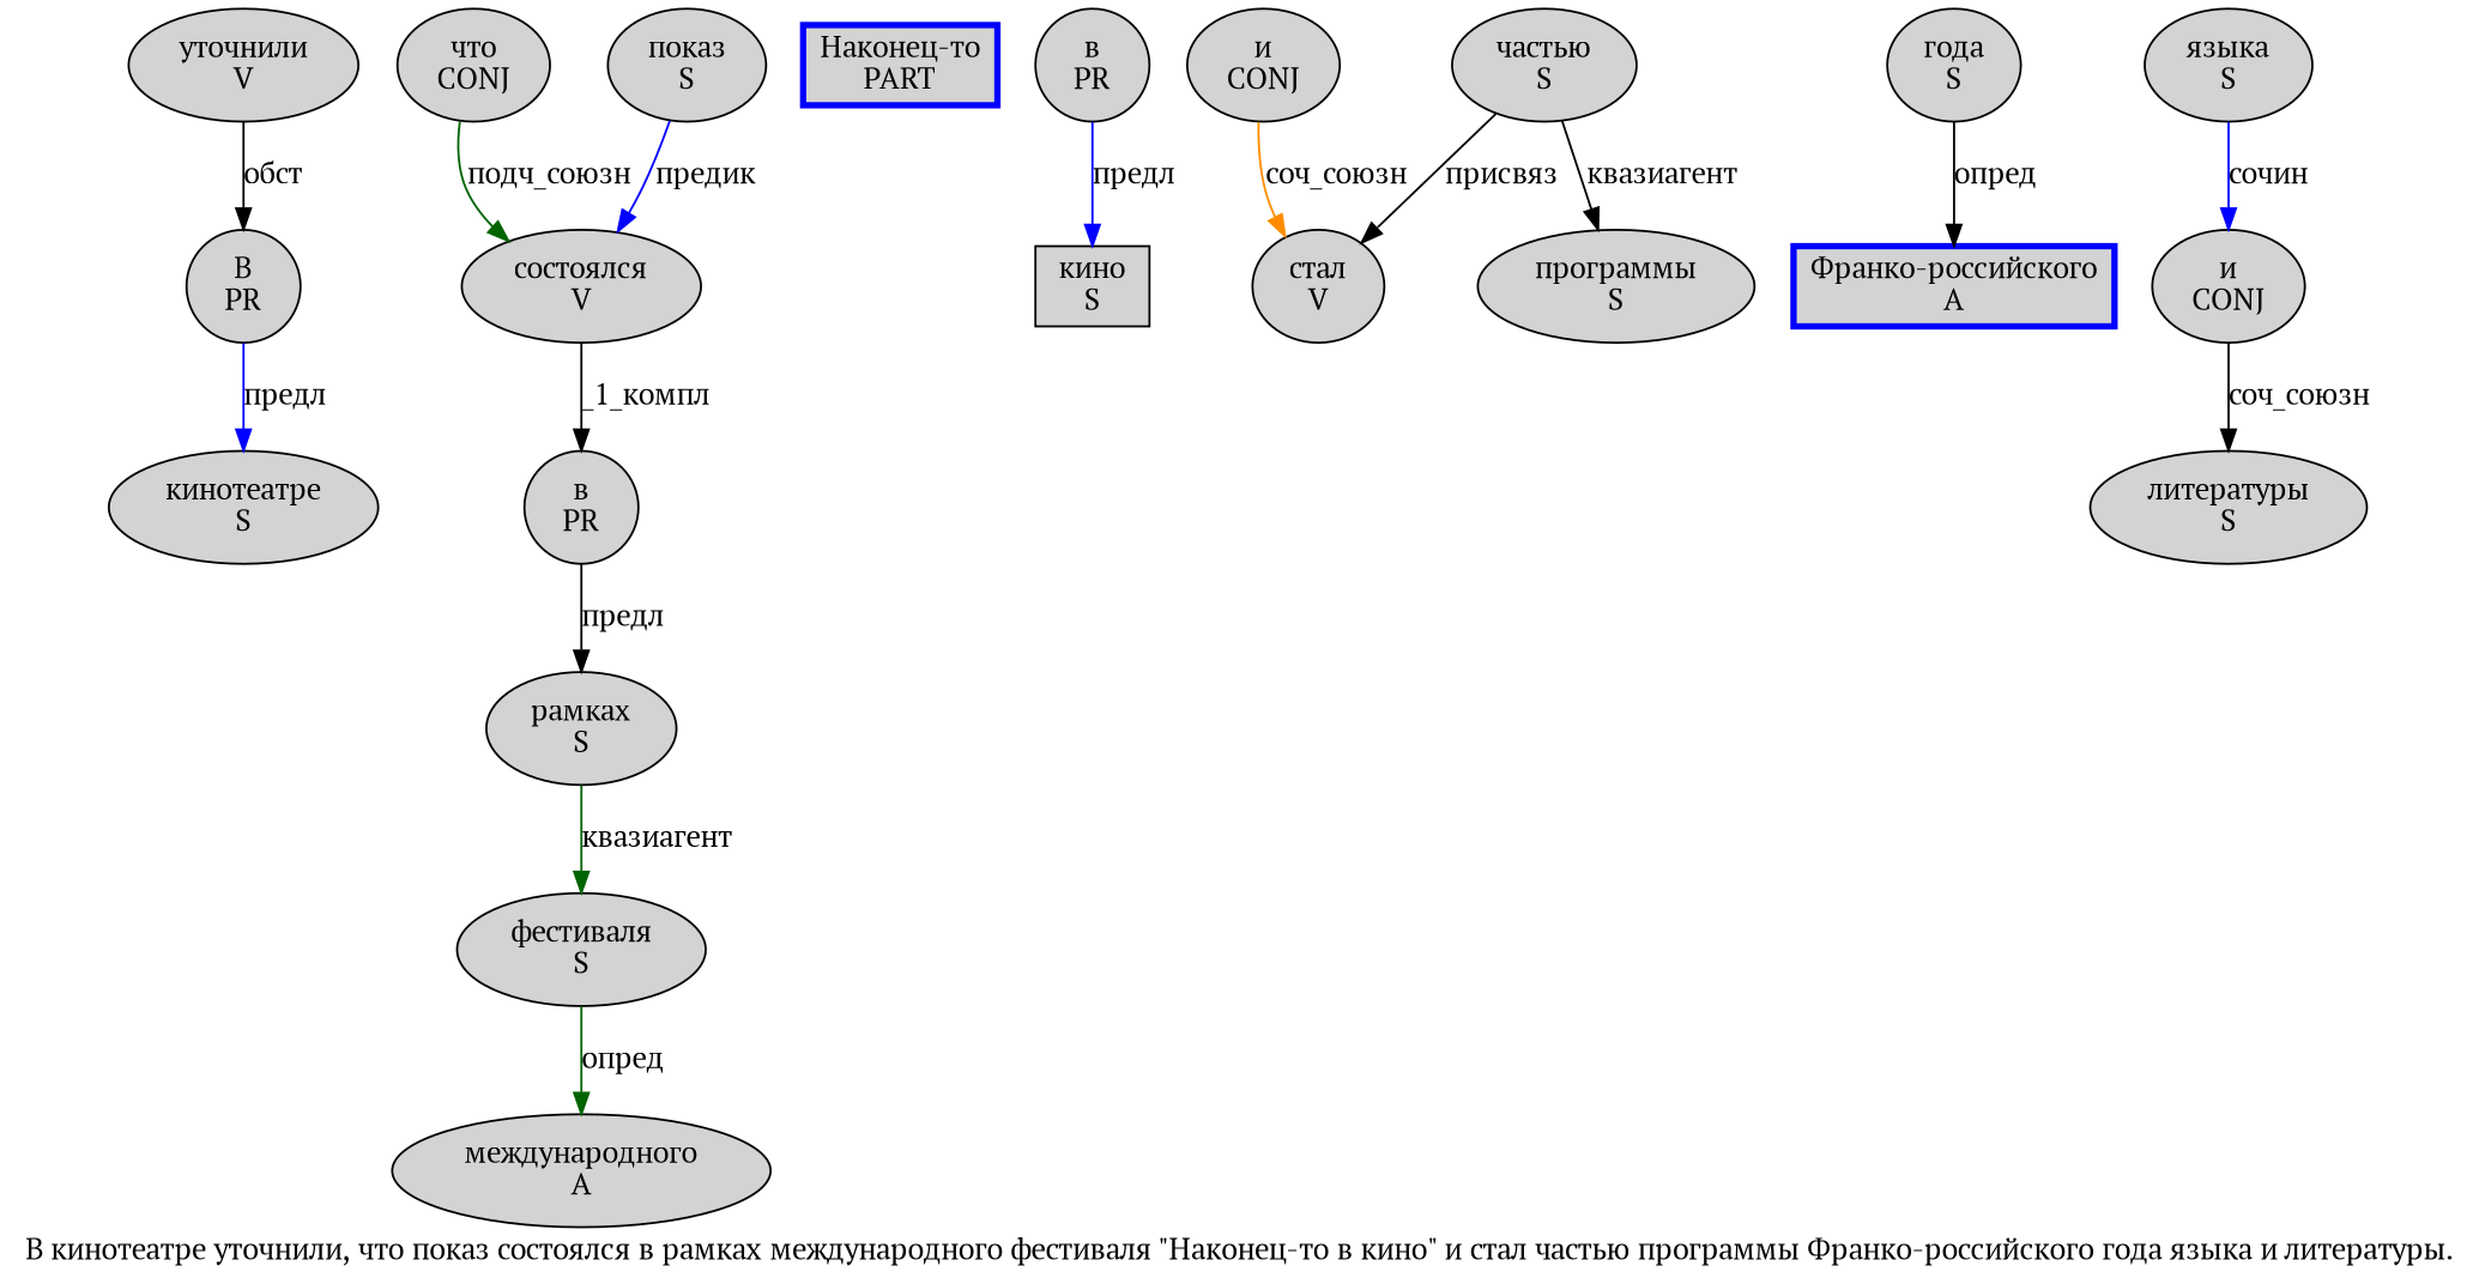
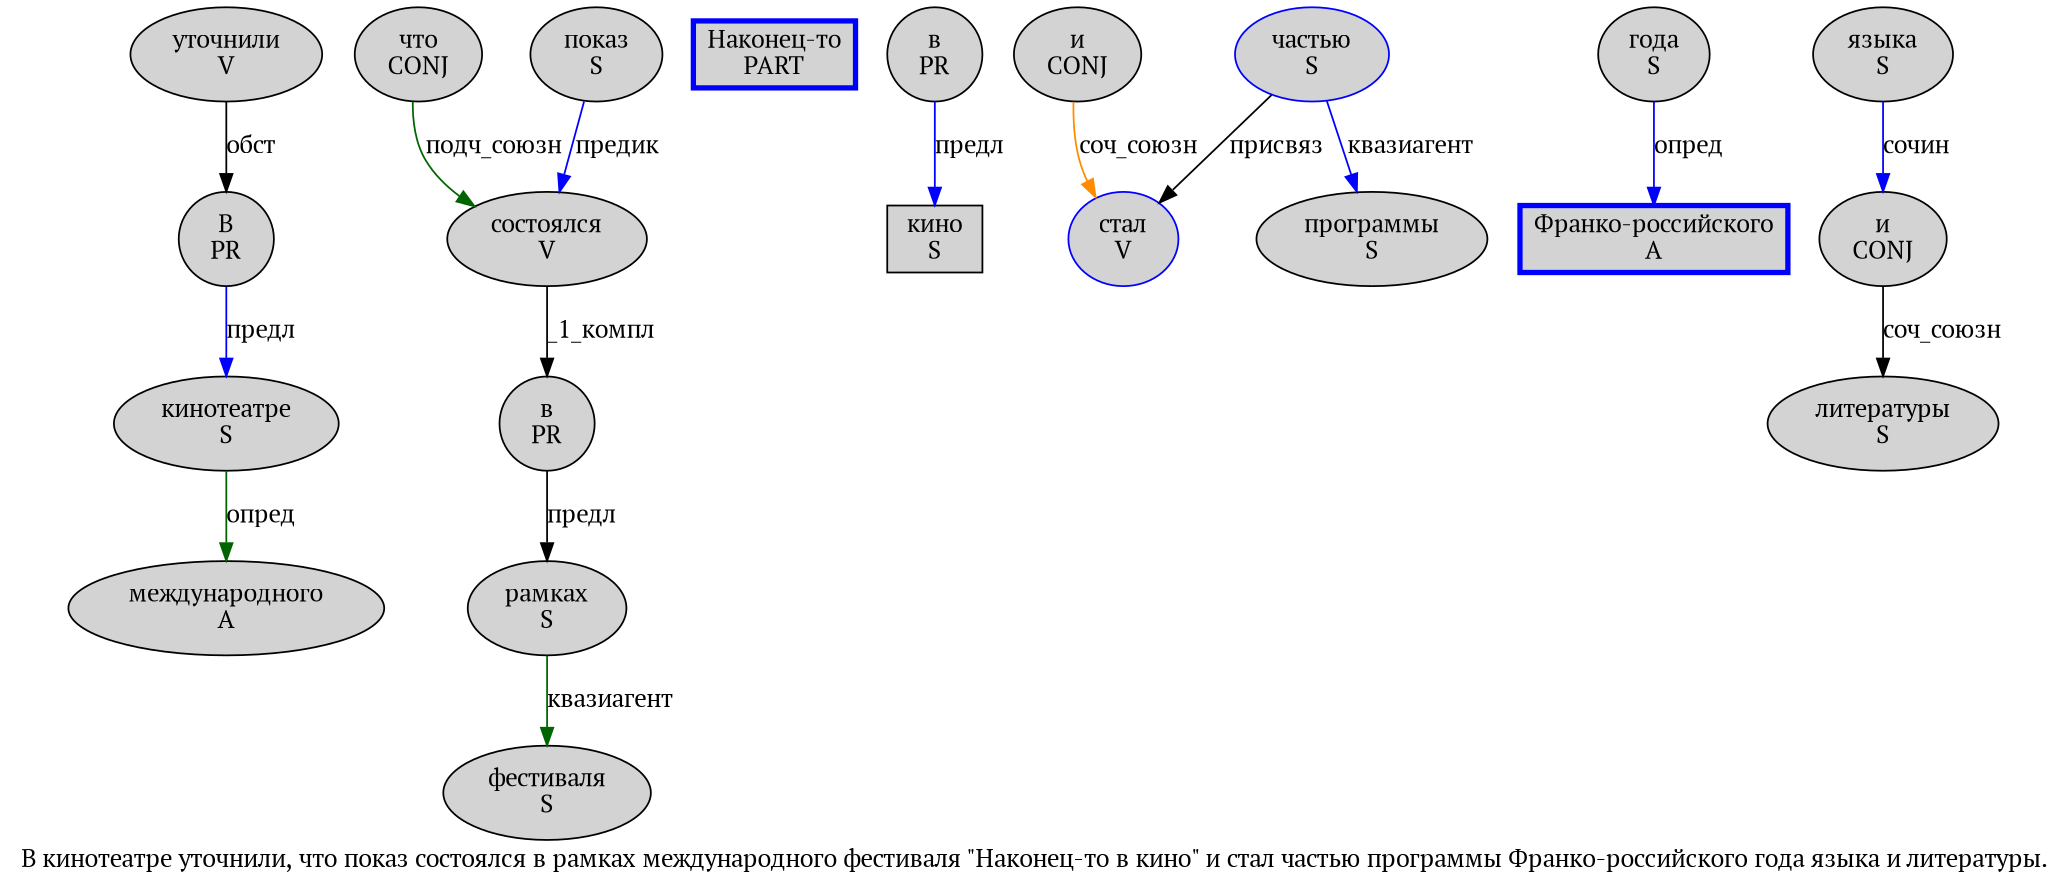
  digraph {
    fontname="PT Serif"
    label="В кинотеатре уточнили, что показ состоялся в рамках международного фестиваля \"Наконец-то в кино\" и стал частью программы Франко-российского года языка и литературы."
    node [fillcolor=lightgray fontname="PT Serif" penwidth=1 shape=ellipse style=filled]
    edge [color=black fontname="PT Serif"]
    n1 [label="В\nPR"]
    n2 [label="кинотеатре\nS"]
    n3 [label="уточнили\nV"]
    n4 [label="что\nCONJ"]
    n5 [label="состоялся\nV"]
    n6 [label="в\nPR"]
    n7 [label="показ\nS"]
    n8 [label="рамках\nS"]
    n9 [label="фестиваля\nS"]
    n10 [label="международного\nA"]
    n11 [color=blue label="Наконец-то\nPART" penwidth=3 shape=box]
    n12 [label="в\nPR"]
    n13 [label="кино\nS" shape=box]
    n14 [label="и\nCONJ"]
-   n15 [label="стал\nV"]
-   n16 [label="частью\nS"]
+   n15 [label="стал\nV" color=blue]
+   n16 [label="частью\nS" color=blue]
    n17 [label="программы\nS"]
    n18 [label="года\nS"]
    n19 [color=blue label="Франко-российского\nA" penwidth=3 shape=box]
    n20 [label="языка\nS"]
    n21 [label="и\nCONJ"]
    n22 [label="литературы\nS"]
    n1 -> n2 [color=blue label="предл"]
    n3 -> n1 [label="обст"]
    n4 -> n5 [color=darkgreen label="подч_союзн"]
    n5 -> n6 [label="_1_компл"]
    n6 -> n8 [label="предл"]
    n7 -> n5 [color=blue label="предик"]
    n8 -> n9 [color=darkgreen label="квазиагент"]
-   n9 -> n10 [color=darkgreen label="опред"]
+   n2 -> n10 [color=darkgreen label="опред"]
    n12 -> n13 [color=blue label="предл"]
    n14 -> n15 [color=darkorange label="соч_союзн"]
    n16 -> n15 [label="присвяз"]
-   n16 -> n17 [label="квазиагент"]
-   n18 -> n19 [label="опред"]
+   n16 -> n17 [color=blue label="квазиагент"]
+   n18 -> n19 [color=blue label="опред"]
    n20 -> n21 [color=blue label="сочин"]
    n21 -> n22 [label="соч_союзн"]
  }
